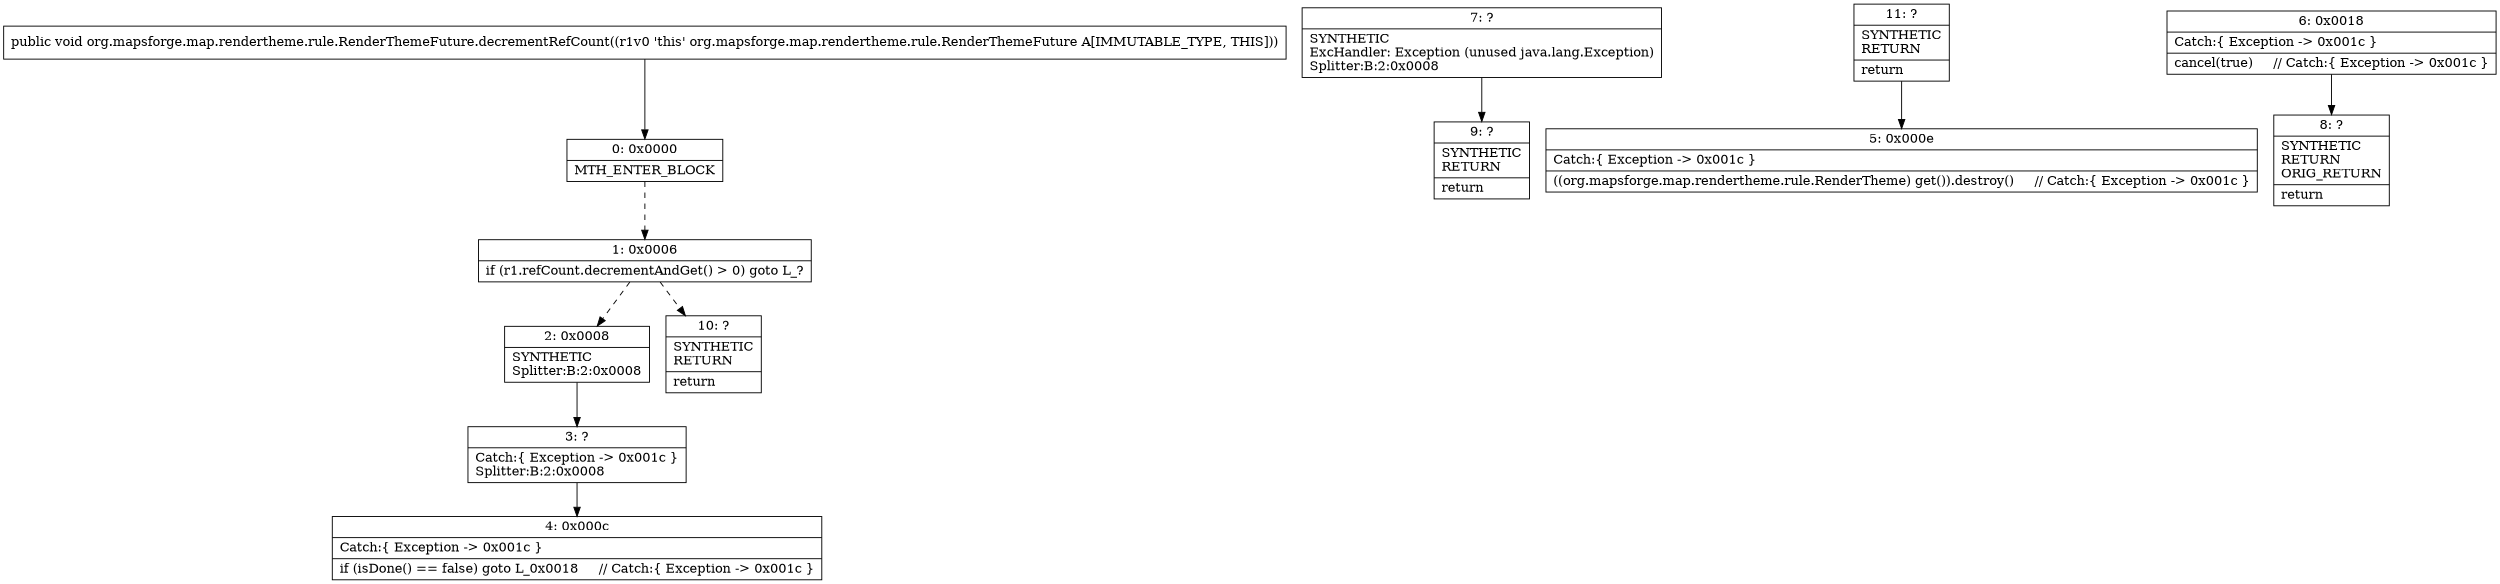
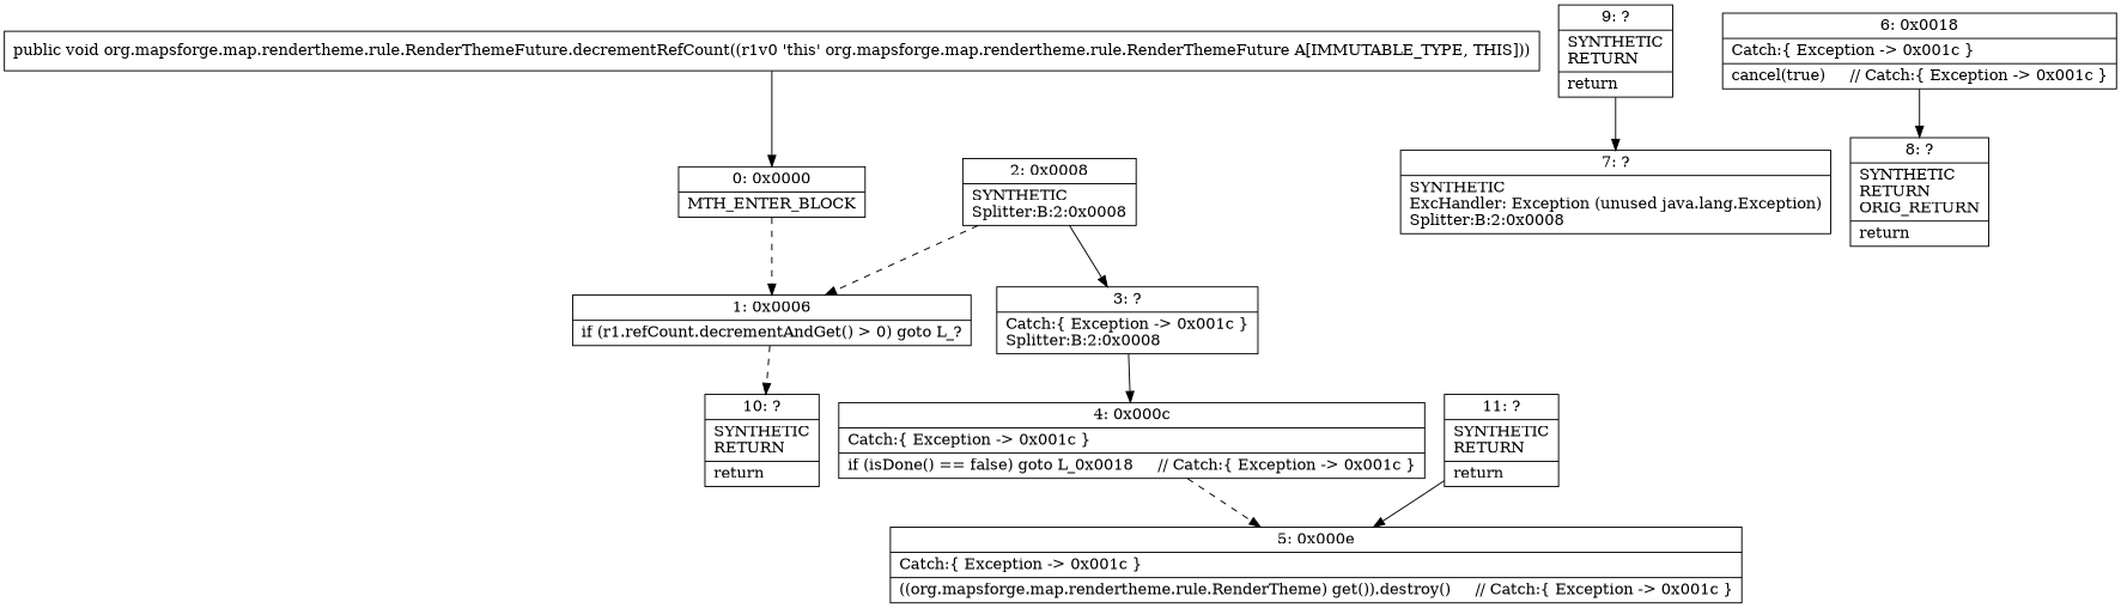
  digraph {
    node [shape=record]
    n1 [label="{0\:\ 0x0000|MTH_ENTER_BLOCK\l}"]
    n2 [label="{1\:\ 0x0006|if (r1.refCount.decrementAndGet() \> 0) goto L_?\l}"]
    n3 [label="{2\:\ 0x0008|SYNTHETIC\lSplitter:B:2:0x0008\l}"]
    n4 [label="{10\:\ ?|SYNTHETIC\lRETURN\l|return\l}"]
    n5 [label="{3\:\ ?|Catch:\{ Exception \-\> 0x001c \}\lSplitter:B:2:0x0008\l}"]
    n6 [label="{4\:\ 0x000c|Catch:\{ Exception \-\> 0x001c \}\l|if (isDone() == false) goto L_0x0018     \/\/ Catch:\{ Exception \-\> 0x001c \}\l}"]
    n7 [label="{7\:\ ?|SYNTHETIC\lExcHandler: Exception (unused java.lang.Exception)\lSplitter:B:2:0x0008\l}"]
    n8 [label="{9\:\ ?|SYNTHETIC\lRETURN\l|return\l}"]
    n9 [label="{5\:\ 0x000e|Catch:\{ Exception \-\> 0x001c \}\l|((org.mapsforge.map.rendertheme.rule.RenderTheme) get()).destroy()     \/\/ Catch:\{ Exception \-\> 0x001c \}\l}"]
    n10 [label="{6\:\ 0x0018|Catch:\{ Exception \-\> 0x001c \}\l|cancel(true)     \/\/ Catch:\{ Exception \-\> 0x001c \}\l}"]
    n11 [label="{8\:\ ?|SYNTHETIC\lRETURN\lORIG_RETURN\l|return\l}"]
    n12 [label="{11\:\ ?|SYNTHETIC\lRETURN\l|return\l}"]
    n13 [label="{public void org.mapsforge.map.rendertheme.rule.RenderThemeFuture.decrementRefCount((r1v0 'this' org.mapsforge.map.rendertheme.rule.RenderThemeFuture A[IMMUTABLE_TYPE, THIS])) }"]
    n1 -> n2 [style=dashed]
-   n2 -> n3 [style=dashed]
+   n3 -> n2 [style=dashed]
    n2 -> n4 [style=dashed]
    n3 -> n5
    n5 -> n6
-   n7 -> n8
+   n6 -> n9 [style=dashed]
+   n8 -> n7
    n10 -> n11
    n12 -> n9
    n13 -> n1
  }
